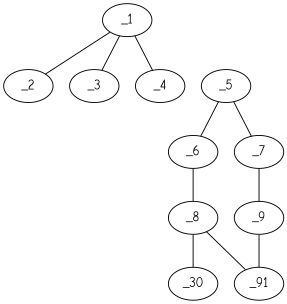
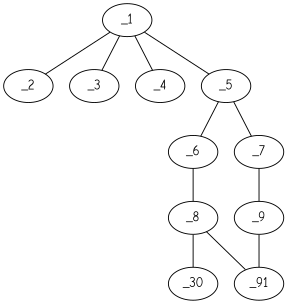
  graph {
    fontname="Comic Neue"
    node [charge=0 chem=1 fontname="Comic Neue" symbol="C  " x=3.7321 y=1]
    edge [fontname="Comic Neue" valence=1]
    _1 [chem=6 symbol="P  "]
    _2 [chem=4 symbol="N  " y=2]
    _3 [chem=4 symbol="N  " x=2.7321]
    _4 [chem=2 symbol="O  " x=4.7321]
    _5 [y=0]
    _6 [x=2.866 y=-0.5]
    _7 [x=4.5981 y=-0.5]
    _8 [x=2.866 y=-1.5]
    _9 [x=4.5981 y=-1.5]
    n10 [chem=4 label=_30 symbol="N  " x=2 y=-2]
    n11 [label=_91 y=-2]
    _1 -- _2
    _1 -- _3
    _1 -- _4 [valence=2]
+   _1 -- _5
    _5 -- _6 [valence=2]
    _5 -- _7
    _6 -- _8
    _7 -- _9 [valence=2]
    _8 -- n10
    _8 -- n11 [valence=2]
    _9 -- n11
  }
